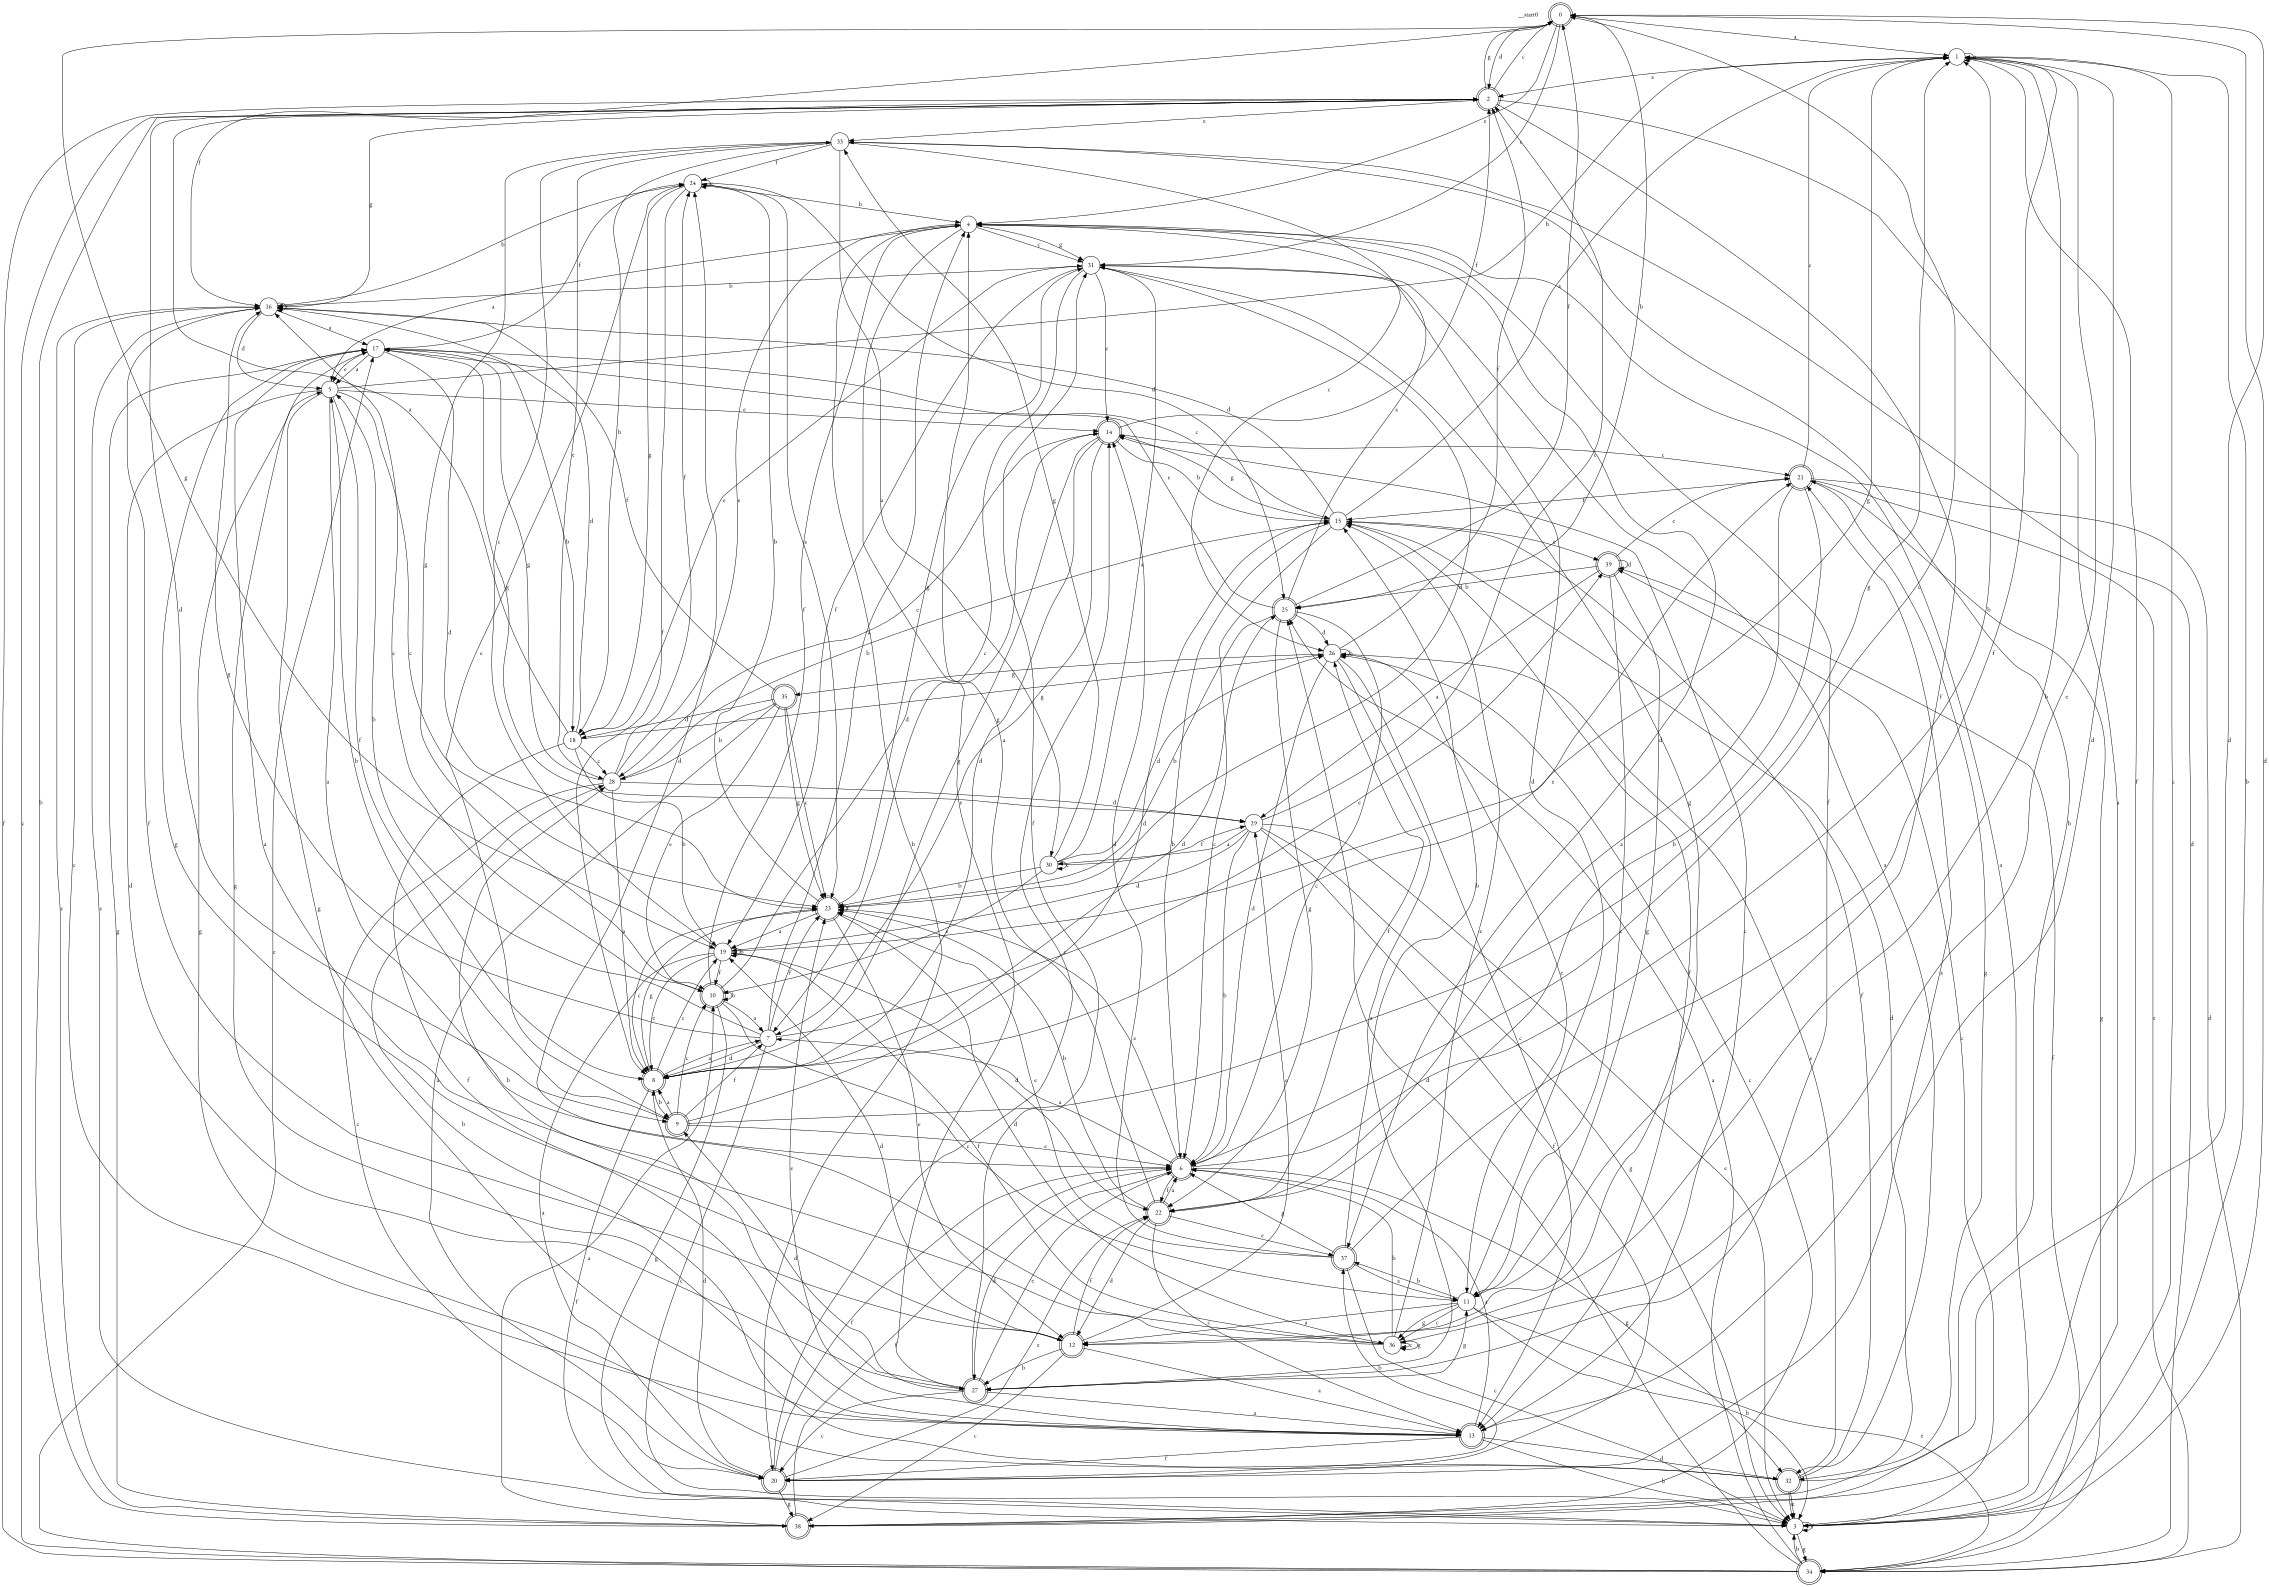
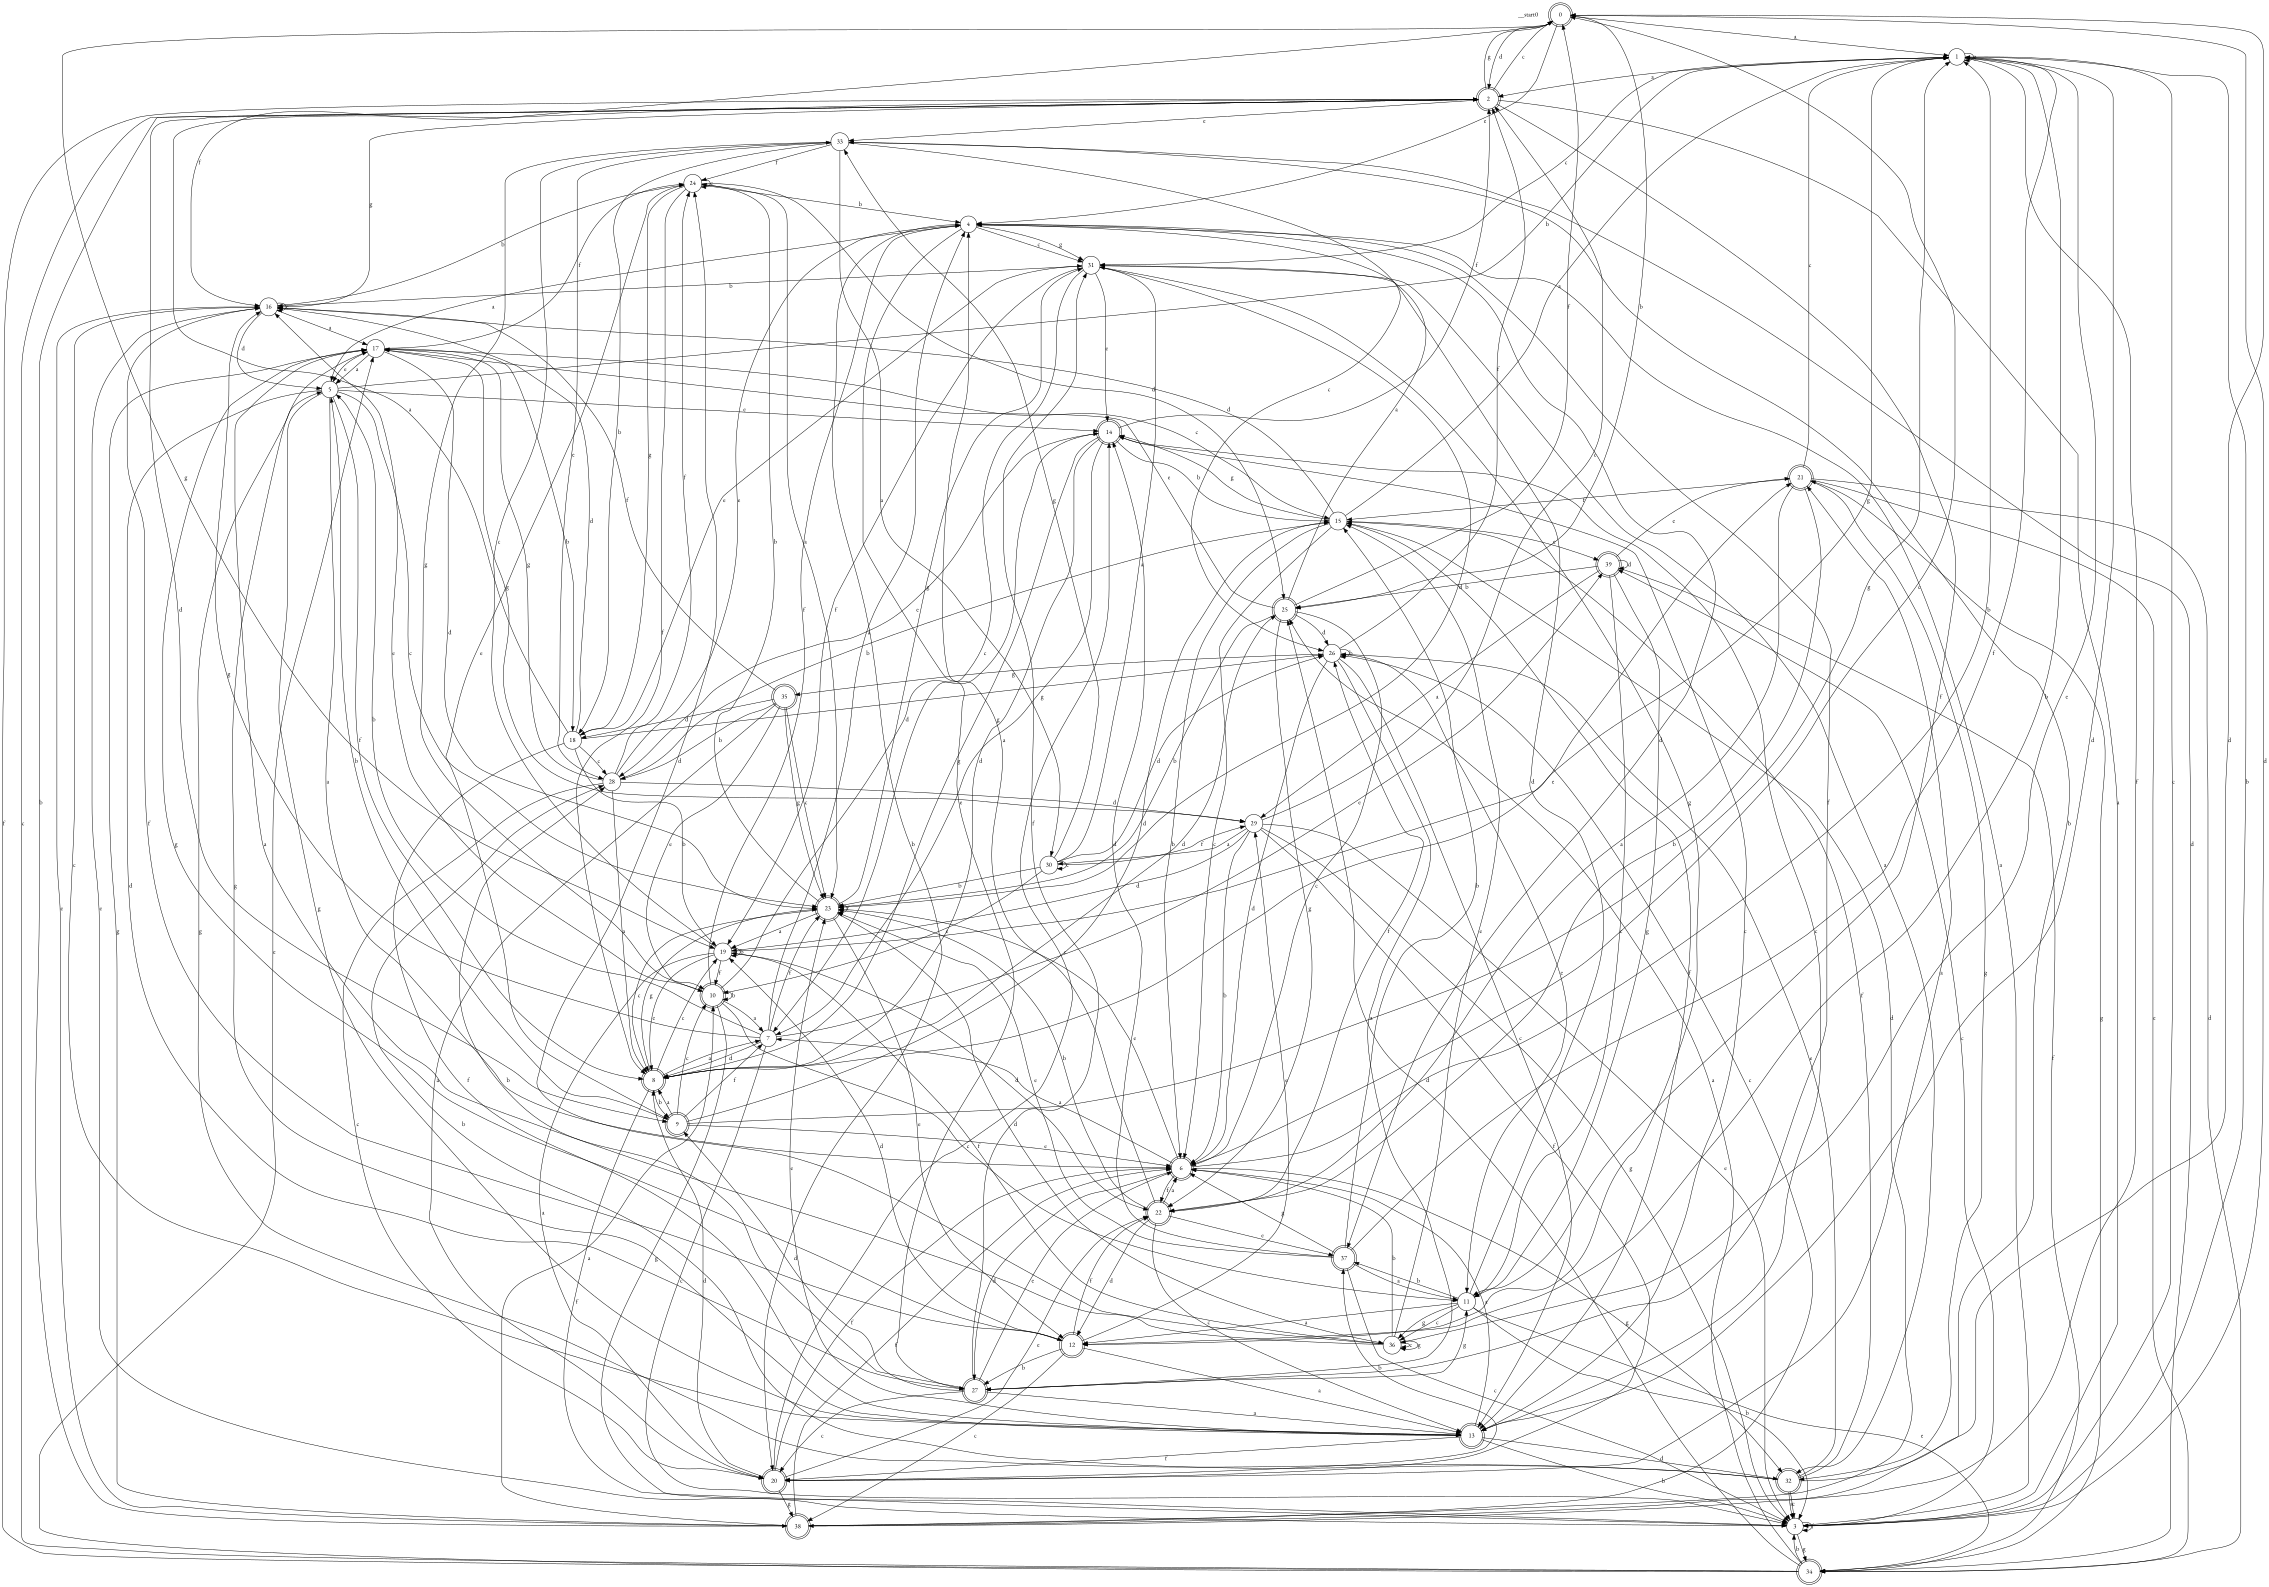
  digraph {
    fontname="EB Garamond"
    rankdir=TB
    node [fontname="EB Garamond" shape=doublecircle color=black fillcolor=white style="rounded,filled"]
    edge [fontname="EB Garamond"]
    __start0 [shape=none color="" fillcolor="" style=""]
    n2 [label=0]
    n3 [label=1 shape=circle style=filled]
    n4 [label=2]
    n5 [label=4 shape=circle style=filled]
    n6 [label=16 shape=circle style=filled]
    n7 [label=19 shape=circle style=filled]
    n8 [label=25]
    n9 [label=31 shape=circle style=filled]
    n10 [label=3 shape=circle style=filled]
    n11 [label=12]
    n12 [label=13]
    n13 [label=36 shape=circle style=filled]
    n14 [label=38]
    n15 [label=9]
    n16 [label=11 shape=circle style=filled]
    n17 [label=33 shape=circle style=filled]
    n18 [label=5 shape=circle style=filled]
    n19 [label=20]
    n20 [label=27]
    n21 [label=37]
    n22 [label=17 shape=circle style=filled]
    n23 [label=24 shape=circle style=filled]
    n24 [label=8]
    n25 [label=22]
    n26 [label=10]
    n27 [label=6]
    n28 [label=23]
    n29 [label=26 shape=circle style=filled]
    n30 [label=14]
    n31 [label=7 shape=circle style=filled]
    n32 [label=32]
    n33 [label=34]
    n34 [label=39]
    n35 [label=29 shape=circle style=filled]
    n36 [label=15 shape=circle style=filled]
    n37 [label=28 shape=circle style=filled]
    n38 [label=18 shape=circle style=filled]
    n39 [label=30 shape=circle style=filled]
    n40 [label=21]
    n41 [label=35]
    n2 -> n3 [label=a]
    n2 -> n4 [label=d]
    n2 -> n5 [label=e]
    n2 -> n6 [label=f]
    n2 -> n7 [label=g]
    n2 -> n8 [label=b]
-   n2 -> n9 [label=c]
+   n3 -> n9 [label=c]
    n3 -> n3 [label=g]
    n3 -> n4 [label=a]
    n3 -> n10 [label=c]
    n3 -> n11 [label=b]
    n3 -> n12 [label=d]
    n3 -> n13 [label=e]
    n3 -> n14 [label=f]
    n4 -> n2 [label=c]
    n4 -> n2 [label=g]
    n4 -> n10 [label=a]
    n4 -> n14 [label=b]
    n4 -> n15 [label=d]
    n4 -> n16 [label=f]
    n4 -> n17 [label=e]
    n5 -> n9 [label=c]
    n5 -> n9 [label=g]
    n5 -> n18 [label=a]
    n5 -> n19 [label=b]
    n5 -> n20 [label=e]
    n5 -> n20 [label=f]
    n5 -> n21 [label=d]
    n6 -> n4 [label=g]
    n6 -> n6 [label=e]
    n6 -> n11 [label=f]
    n6 -> n12 [label=c]
    n6 -> n18 [label=d]
    n6 -> n22 [label=a]
    n6 -> n23 [label=b]
    n7 -> n3 [label=g]
    n7 -> n7 [label=b]
    n7 -> n17 [label=c]
    n7 -> n19 [label=a]
    n7 -> n24 [label=e]
    n7 -> n25 [label=d]
    n7 -> n26 [label=f]
    n8 -> n2 [label=f]
    n8 -> n5 [label=a]
    n8 -> n22 [label=e]
    n8 -> n25 [label=g]
    n8 -> n27 [label=c]
    n8 -> n28 [label=b]
    n8 -> n29 [label=d]
    n9 -> n6 [label=b]
    n9 -> n7 [label=f]
    n9 -> n11 [label=g]
    n9 -> n28 [label=d]
    n9 -> n30 [label=e]
    n9 -> n31 [label=c]
    n9 -> n32 [label=a]
    n10 -> n2 [label=d]
    n10 -> n3 [label=b]
    n10 -> n5 [label=a]
    n10 -> n6 [label=e]
    n10 -> n10 [label=f]
    n10 -> n33 [label=g]
    n10 -> n34 [label=c]
    n11 -> n7 [label=d]
    n11 -> n12 [label=a]
    n11 -> n14 [label=c]
    n11 -> n20 [label=b]
    n11 -> n22 [label=g]
    n11 -> n25 [label=f]
    n11 -> n35 [label=e]
    n12 -> n10 [label=b]
    n12 -> n19 [label=f]
    n12 -> n22 [label=g]
    n12 -> n27 [label=a]
    n12 -> n28 [label=e]
    n12 -> n30 [label=c]
    n12 -> n32 [label=d]
    n13 -> n7 [label=f]
    n13 -> n13 [label=c]
    n13 -> n13 [label=g]
    n13 -> n22 [label=a]
    n13 -> n23 [label=d]
    n13 -> n27 [label=b]
    n13 -> n36 [label=e]
    n14 -> n6 [label=e]
    n14 -> n17 [label=b]
    n14 -> n22 [label=g]
    n14 -> n26 [label=a]
    n14 -> n27 [label=f]
    n14 -> n29 [label=c]
    n14 -> n36 [label=d]
    n15 -> n3 [label=g]
    n15 -> n18 [label=b]
    n15 -> n24 [label=a]
    n15 -> n26 [label=c]
    n15 -> n27 [label=e]
    n15 -> n31 [label=f]
    n15 -> n36 [label=d]
    n16 -> n9 [label=d]
    n16 -> n10 [label=b]
    n16 -> n11 [label=a]
    n16 -> n13 [label=c]
    n16 -> n13 [label=g]
    n16 -> n21 [label=b]
    n16 -> n33 [label=e]
    n17 -> n23 [label=f]
    n17 -> n26 [label=g]
    n17 -> n29 [label=c]
    n17 -> n33 [label=d]
    n17 -> n37 [label=e]
    n17 -> n38 [label=b]
    n17 -> n39 [label=a]
    n18 -> n3 [label=b]
    n18 -> n12 [label=g]
    n18 -> n20 [label=d]
    n18 -> n24 [label=f]
    n18 -> n27 [label=a]
    n18 -> n28 [label=c]
    n18 -> n30 [label=e]
    n19 -> n14 [label=g]
    n19 -> n21 [label=b]
    n19 -> n24 [label=d]
    n19 -> n25 [label=e]
    n19 -> n27 [label=f]
    n19 -> n30 [label=c]
    n19 -> n40 [label=a]
    n20 -> n9 [label=f]
    n20 -> n12 [label=a]
    n20 -> n15 [label=d]
    n20 -> n16 [label=g]
    n20 -> n19 [label=c]
    n20 -> n27 [label=e]
    n20 -> n37 [label=b]
    n21 -> n3 [label=f]
    n21 -> n10 [label=c]
    n21 -> n16 [label=a]
    n21 -> n27 [label=g]
    n21 -> n28 [label=e]
    n21 -> n30 [label=d]
    n21 -> n36 [label=b]
    n22 -> n18 [label=a]
    n22 -> n18 [label=e]
    n22 -> n23 [label=f]
    n22 -> n28 [label=d]
    n22 -> n35 [label=g]
    n22 -> n36 [label=c]
    n22 -> n38 [label=b]
    n23 -> n5 [label=b]
    n23 -> n8 [label=d]
    n23 -> n15 [label=e]
    n23 -> n23 [label=c]
    n23 -> n24 [label=f]
    n23 -> n28 [label=a]
    n23 -> n38 [label=g]
    n24 -> n7 [label=c]
    n24 -> n8 [label=d]
    n24 -> n10 [label=f]
    n24 -> n15 [label=b]
    n24 -> n28 [label=g]
    n24 -> n31 [label=a]
    n24 -> n40 [label=e]
    n25 -> n5 [label=g]
    n25 -> n11 [label=d]
    n25 -> n12 [label=c]
    n25 -> n21 [label=e]
    n25 -> n27 [label=a]
    n25 -> n28 [label=b]
    n25 -> n29 [label=f]
    n26 -> n5 [label=f]
    n26 -> n6 [label=e]
    n26 -> n10 [label=g]
    n26 -> n16 [label=c]
    n26 -> n26 [label=b]
    n26 -> n30 [label=d]
    n26 -> n31 [label=a]
    n27 -> n2 [label=c]
    n27 -> n3 [label=b]
    n27 -> n20 [label=d]
    n27 -> n25 [label=f]
    n27 -> n28 [label=e]
    n27 -> n31 [label=a]
    n27 -> n32 [label=g]
    n28 -> n7 [label=a]
    n28 -> n9 [label=g]
    n28 -> n11 [label=e]
    n28 -> n13 [label=d]
    n28 -> n23 [label=b]
    n28 -> n24 [label=c]
    n28 -> n28 [label=f]
    n29 -> n4 [label=f]
    n29 -> n12 [label=c]
    n29 -> n16 [label=e]
    n29 -> n20 [label=a]
    n29 -> n27 [label=d]
    n29 -> n29 [label=b]
    n29 -> n41 [label=g]
    n30 -> n4 [label=f]
-   n30 -> n40 [label=c]
+   n30 -> n12 [label=c]
    n30 -> n24 [label=d]
    n30 -> n24 [label=g]
    n30 -> n31 [label=a]
    n30 -> n36 [label=b]
    n30 -> n37 [label=e]
    n31 -> n5 [label=a]
    n31 -> n6 [label=g]
    n31 -> n10 [label=c]
    n31 -> n18 [label=b]
    n31 -> n24 [label=d]
    n31 -> n28 [label=f]
    n31 -> n34 [label=e]
    n32 -> n2 [label=d]
    n32 -> n10 [label=a]
    n32 -> n10 [label=c]
    n32 -> n18 [label=g]
    n32 -> n29 [label=e]
    n32 -> n36 [label=f]
    n32 -> n37 [label=b]
    n33 -> n4 [label=c]
    n33 -> n4 [label=f]
    n33 -> n8 [label=a]
    n33 -> n8 [label=d]
    n33 -> n10 [label=b]
    n33 -> n22 [label=e]
    n33 -> n40 [label=g]
    n34 -> n8 [label=b]
    n34 -> n16 [label=c]
    n34 -> n16 [label=g]
    n34 -> n33 [label=f]
    n34 -> n34 [label=d]
    n34 -> n35 [label=a]
    n34 -> n40 [label=e]
    n35 -> n4 [label=c]
    n35 -> n7 [label=d]
    n35 -> n10 [label=e]
    n35 -> n10 [label=g]
    n35 -> n19 [label=f]
    n35 -> n27 [label=b]
    n35 -> n39 [label=a]
    n36 -> n3 [label=a]
    n36 -> n6 [label=d]
    n36 -> n12 [label=f]
    n36 -> n27 [label=b]
    n36 -> n27 [label=c]
    n36 -> n30 [label=g]
    n36 -> n34 [label=e]
    n37 -> n5 [label=e]
    n37 -> n19 [label=c]
    n37 -> n22 [label=g]
    n37 -> n23 [label=f]
    n37 -> n24 [label=a]
    n37 -> n35 [label=d]
    n37 -> n36 [label=b]
    n38 -> n4 [label=a]
    n38 -> n6 [label=d]
    n38 -> n7 [label=b]
    n38 -> n9 [label=e]
    n38 -> n12 [label=f]
    n38 -> n29 [label=g]
    n38 -> n37 [label=c]
    n39 -> n9 [label=a]
    n39 -> n17 [label=g]
    n39 -> n26 [label=e]
    n39 -> n28 [label=b]
    n39 -> n29 [label=d]
    n39 -> n35 [label=f]
    n39 -> n39 [label=c]
    n40 -> n3 [label=c]
    n40 -> n25 [label=a]
    n40 -> n25 [label=b]
    n40 -> n32 [label=g]
    n40 -> n33 [label=d]
    n40 -> n33 [label=e]
    n40 -> n36 [label=f]
    n41 -> n6 [label=f]
    n41 -> n19 [label=a]
    n41 -> n26 [label=e]
    n41 -> n28 [label=c]
    n41 -> n28 [label=g]
    n41 -> n37 [label=b]
    n41 -> n38 [label=d]
  }
